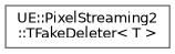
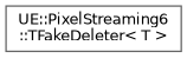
  digraph {
    rankdir=LR
-   n1 [color=grey40 fillcolor=white fontname=Helvetica fontsize=10 height=0.2 label="UE::PixelStreaming2\l::TFakeDeleter\< T \>" shape=box style=filled width=0.4]
+   n1 [color=grey40 fillcolor=white fontname=Helvetica fontsize=10 height=0.2 label="UE::PixelStreaming6\l::TFakeDeleter\< T \>" shape=box style=filled width=0.4]
  }
